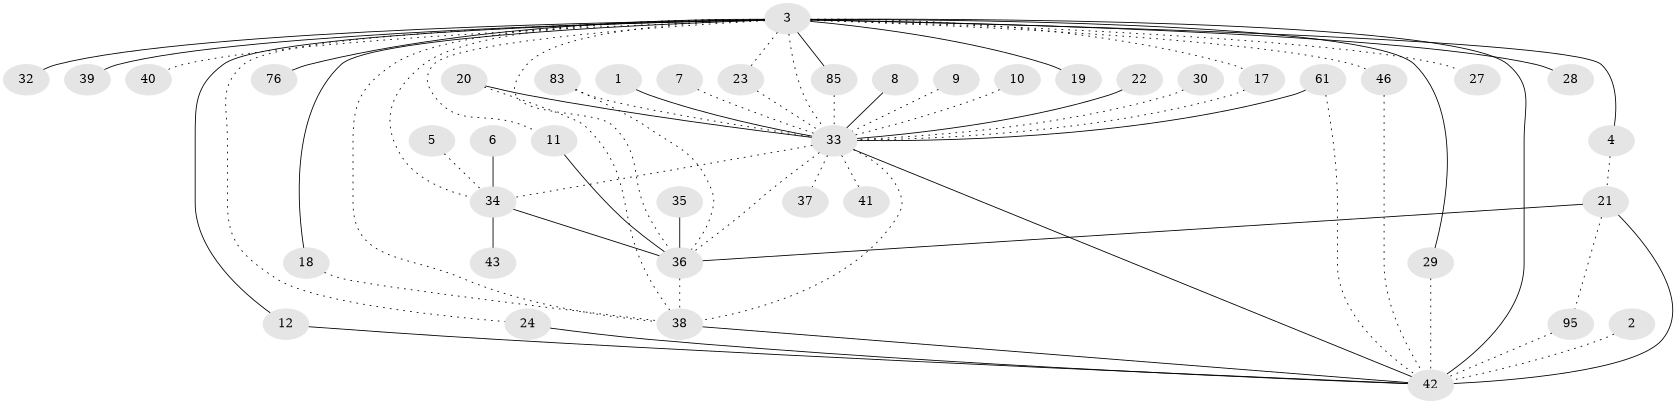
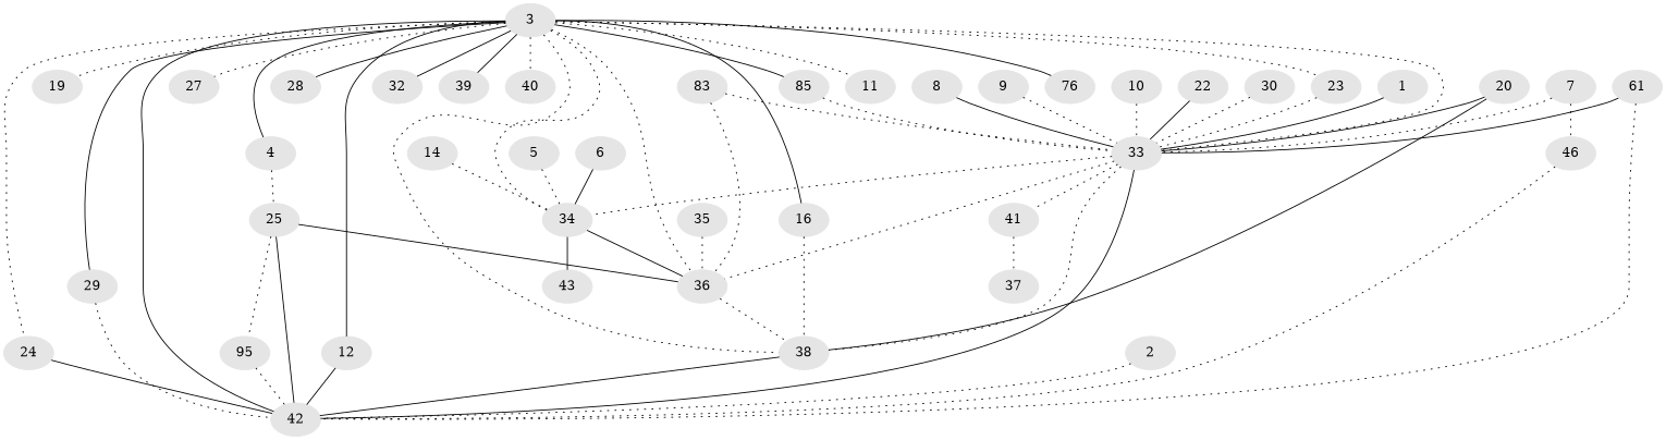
  graph {
    node [color=gray90 style=filled]
    edge [style=dotted weight=1.0]
    1
    33
    42
    34
    36
    38
    37
    41
    2
    3
    4
    11
    12
    n14 [label=85]
    n15 [label=76]
-   17
-   18
+   18 [label=16]
    19
    23
    24
    n21 [label=46]
    27
    28
    29
    32
    39
    40
-   21
+   21 [label=25]
    7
    43
    n31 [label=95]
    5
    6
    8
    9
    10
    n37 [label=83]
+   14
    20
    22
    30
    n42 [label=61]
    35
    1 -- 33 [style=solid]
    33 -- 42 [style=solid weight=2.0]
    33 -- 34
    33 -- 36 [weight=2.0]
    33 -- 38 [weight=2.0]
-   33 -- 37
+   41 -- 37
    33 -- 41
    34 -- 36 [style=solid]
    34 -- 43 [style=solid]
    36 -- 38
    38 -- 42 [style=solid]
    2 -- 42
    3 -- 33 [weight=4.0]
    3 -- 42 [style=solid weight=4.0]
    3 -- 34
    3 -- 36 [weight=2.0]
    3 -- 38
    3 -- 4 [style=solid]
    3 -- 11
    3 -- 12 [style=solid]
    3 -- n14 [style=solid]
    3 -- n15 [style=solid]
-   3 -- 17
    3 -- 18 [style=solid]
-   3 -- 19 [style=solid]
+   3 -- 19
    3 -- 23
    3 -- 24
-   3 -- n21 [weight=2.0]
+   7 -- n21 [weight=2.0]
    3 -- 27
    3 -- 28 [style=solid]
    3 -- 29 [style=solid]
    3 -- 32 [style=solid]
    3 -- 39 [style=solid]
    3 -- 40
    4 -- 21
-   11 -- 36 [style=solid]
    12 -- 42 [style=solid]
    n14 -- 33
-   17 -- 33
    18 -- 38
    23 -- 33
    24 -- 42 [style=solid]
    n21 -- 42
    29 -- 42
    21 -- 42 [style=solid]
    21 -- 36 [style=solid]
    21 -- n31
    7 -- 33
    n31 -- 42
    5 -- 34
    6 -- 34 [style=solid]
    8 -- 33 [style=solid]
    9 -- 33
    10 -- 33
    n37 -- 33
    n37 -- 36
+   14 -- 34
    20 -- 33 [style=solid]
-   20 -- 38
+   20 -- 38 [style=solid]
    22 -- 33 [style=solid]
    30 -- 33
    n42 -- 33 [style=solid weight=2.0]
    n42 -- 42
-   35 -- 36 [style=solid]
+   35 -- 36
  }
